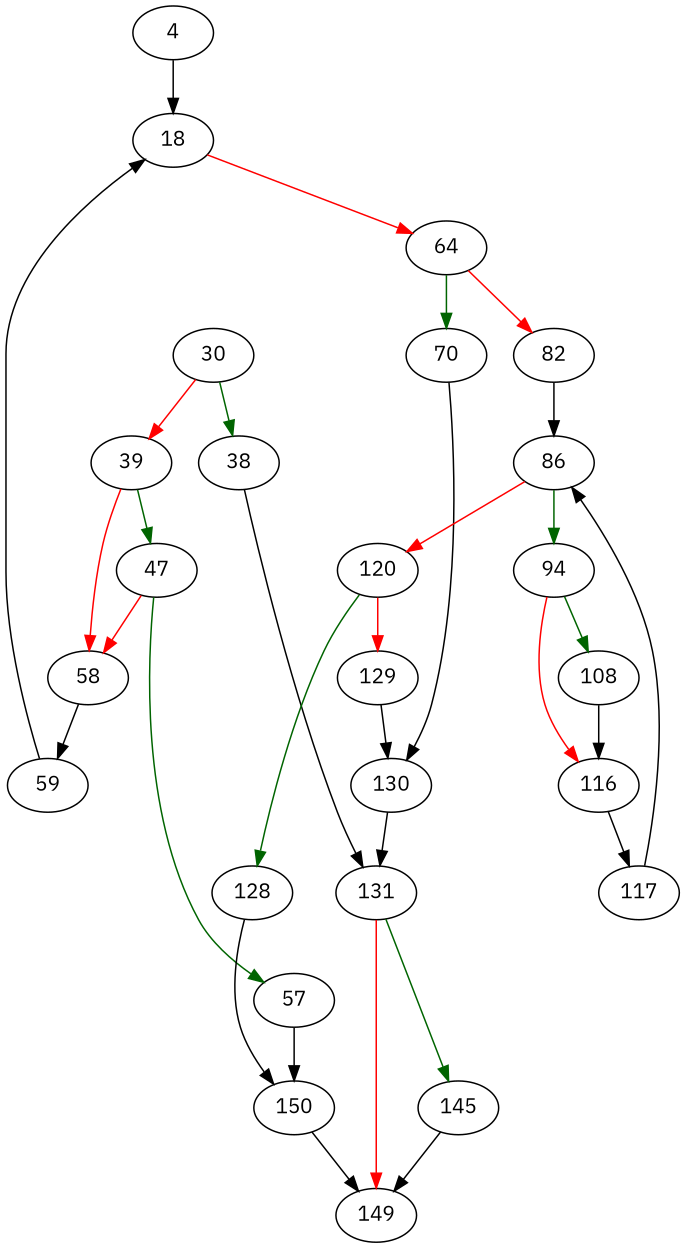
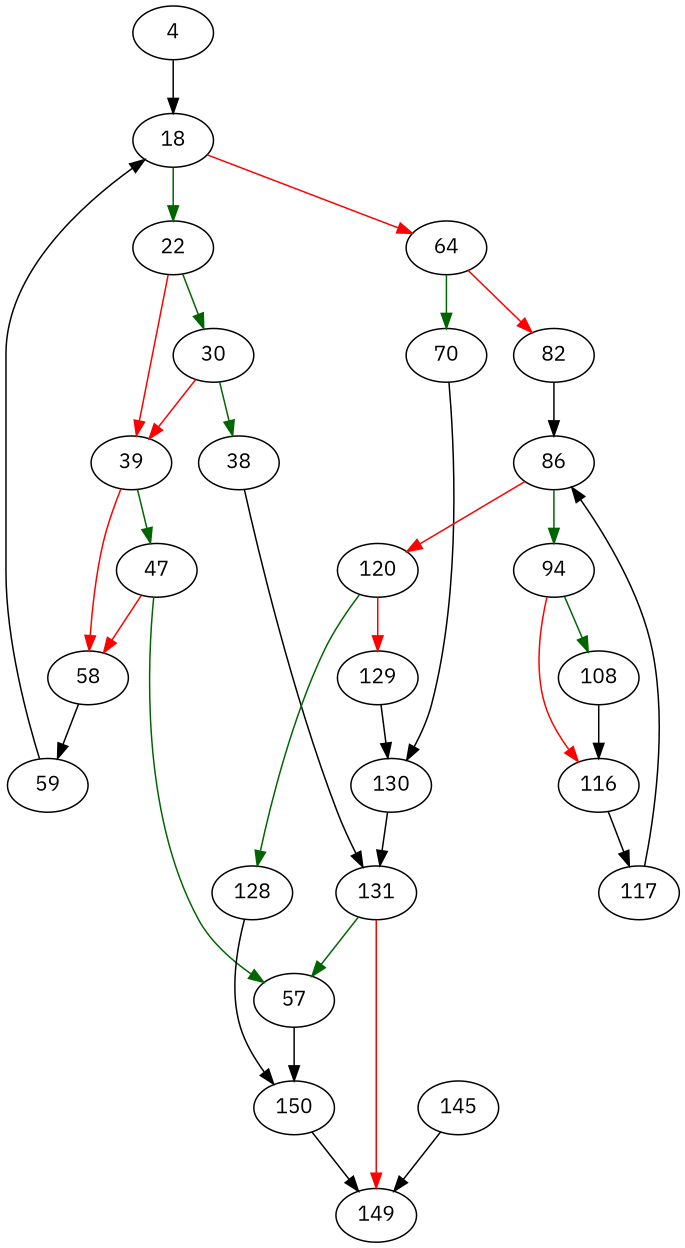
  strict digraph {
    fontname="IBM Plex Sans"
    node [fontname="IBM Plex Sans"]
    edge [fontname="IBM Plex Sans"]
    4 [entry=true]
    18
+   22
    64
    30
    39
    70
    82
    38
    47
    58
    130
    86
    131
    57
    59
    145
    149
    150
    94
    120
    108
    116
    128
    129
    117
    4 -> 18
+   18 -> 22 [color=darkgreen cond=true]
    18 -> 64 [color=red cond=false]
+   22 -> 30 [color=darkgreen cond=true]
+   22 -> 39 [color=red cond=false]
    64 -> 70 [color=darkgreen cond=true]
    64 -> 82 [color=red cond=false]
    30 -> 39 [color=red cond=false]
    30 -> 38 [color=darkgreen cond=true]
    39 -> 47 [color=darkgreen cond=true]
    39 -> 58 [color=red cond=false]
    70 -> 130
    82 -> 86
    38 -> 131
    47 -> 58 [color=red cond=false]
    47 -> 57 [color=darkgreen cond=true]
    58 -> 59
    130 -> 131
    86 -> 94 [color=darkgreen cond=true]
    86 -> 120 [color=red cond=false]
-   131 -> 145 [color=darkgreen cond=true]
+   131 -> 57 [color=darkgreen cond=true]
    131 -> 149 [color=red cond=false]
    57 -> 150
    59 -> 18
    145 -> 149
    150 -> 149
    94 -> 108 [color=darkgreen cond=true]
    94 -> 116 [color=red cond=false]
    120 -> 128 [color=darkgreen cond=true]
    120 -> 129 [color=red cond=false]
    108 -> 116
    116 -> 117
    128 -> 150
    129 -> 130
    117 -> 86
  }
